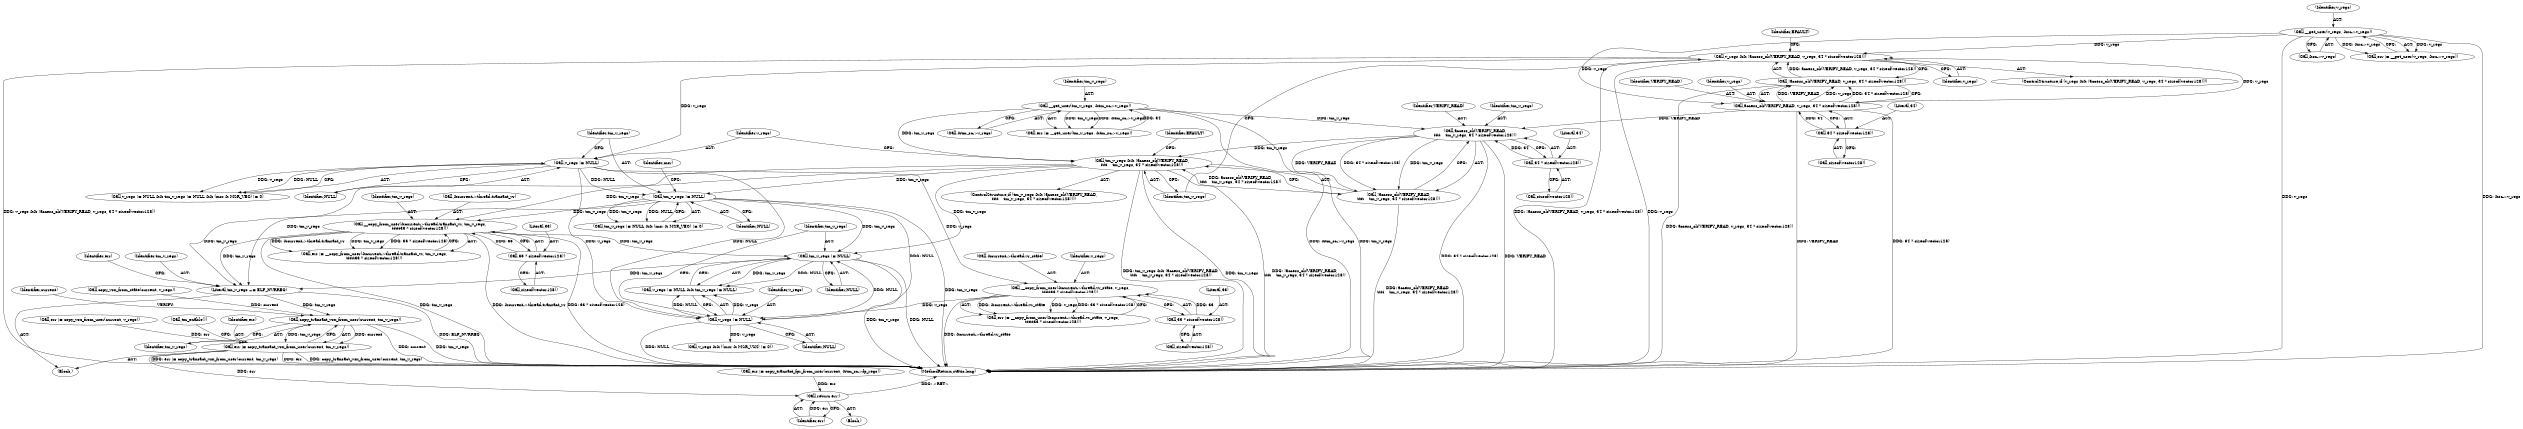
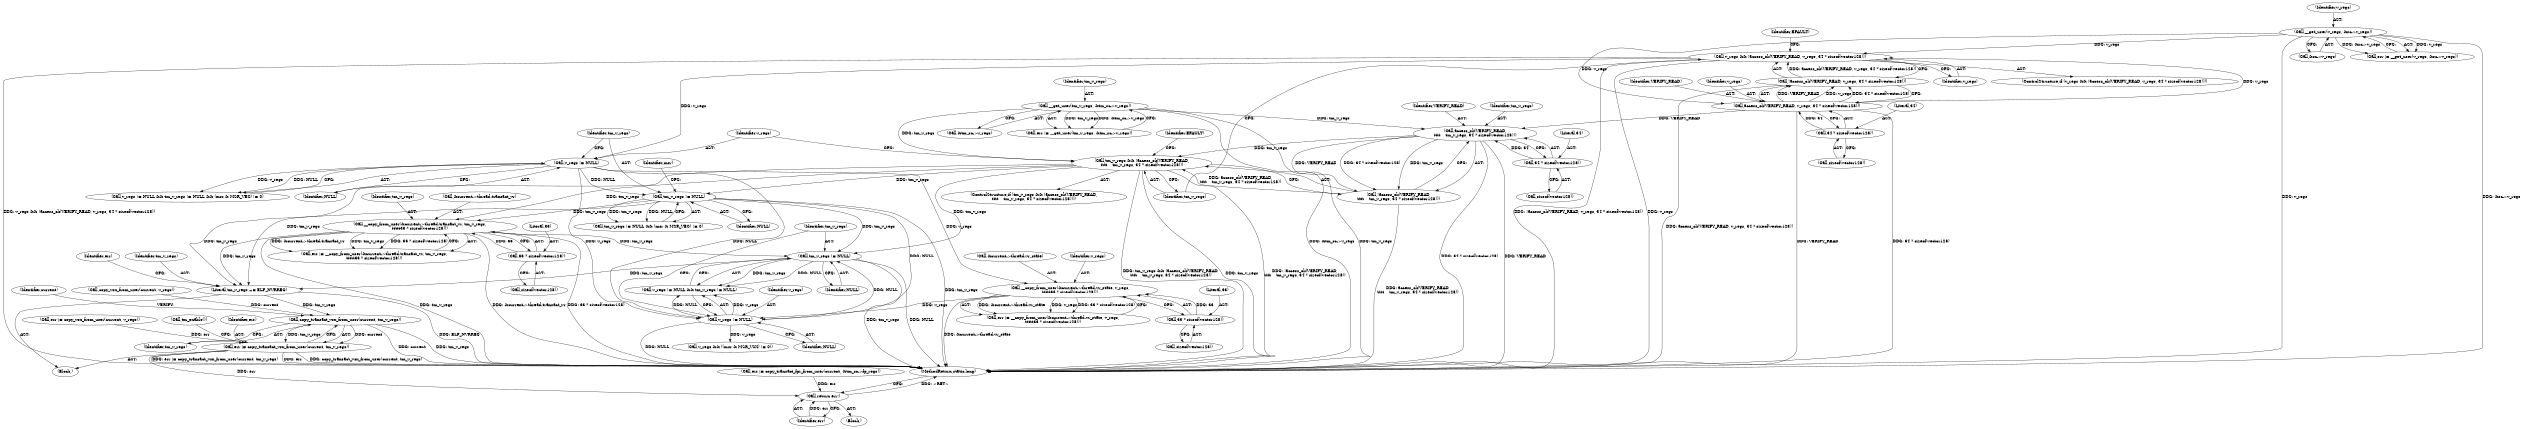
  digraph {
    n1 [label="(Literal,tm_v_regs += ELF_NVRREG)"]
    n2 [label="(Call,copy_transact_vsx_from_user(current, tm_v_regs))"]
    n3 [label="(Block,)"]
    n4 [label="(MethodReturn,static long)"]
    n5 [label="(Call,err |= copy_transact_vsx_from_user(current, tm_v_regs))"]
    n6 [label="(Identifier,tm_v_regs)"]
    n7 [label="(Call,return err;)"]
    n8 [label="(Call,tm_v_regs != NULL)"]
    n9 [label="(Call,__copy_from_user(&current->thread.transact_vr, tm_v_regs,\n\t\t\t\t\t33 * sizeof(vector128)))"]
    n10 [label="(Call,tm_v_regs != NULL)"]
    n11 [label="(Call,v_regs != NULL)"]
    n12 [label="(Identifier,NULL)"]
    n13 [label="(Call,tm_v_regs != NULL && (msr & MSR_VEC) != 0)"]
    n14 [label="(Call,33 * sizeof(vector128))"]
    n15 [label="(Call,err |= __copy_from_user(&current->thread.transact_vr, tm_v_regs,\n\t\t\t\t\t33 * sizeof(vector128)))"]
    n16 [label="(Call,v_regs != NULL && tm_v_regs != NULL)"]
    n17 [label="(Identifier,NULL)"]
    n18 [label="(Call,v_regs && ((msr & MSR_VSX) != 0))"]
    n19 [label="(Identifier,NULL)"]
    n20 [label="(Call,tm_v_regs && !access_ok(VERIFY_READ,\n\t\t\t\t    tm_v_regs, 34 * sizeof(vector128)))"]
    n21 [label="(Call,!access_ok(VERIFY_READ,\n\t\t\t\t    tm_v_regs, 34 * sizeof(vector128)))"]
    n22 [label="(ControlStructure,if (tm_v_regs && !access_ok(VERIFY_READ,\n\t\t\t\t    tm_v_regs, 34 * sizeof(vector128))))"]
    n23 [label="(Identifier,tm_v_regs)"]
    n24 [label="(Call,access_ok(VERIFY_READ,\n\t\t\t\t    tm_v_regs, 34 * sizeof(vector128)))"]
    n25 [label="(Call,v_regs && !access_ok(VERIFY_READ, v_regs, 34 * sizeof(vector128)))"]
    n26 [label="(Call,34 * sizeof(vector128))"]
    n27 [label="(Call,sizeof(vector128))"]
    n28 [label="(Call,access_ok(VERIFY_READ, v_regs, 34 * sizeof(vector128)))"]
    n29 [label="(Call,34 * sizeof(vector128))"]
    n30 [label="(Call,!access_ok(VERIFY_READ, v_regs, 34 * sizeof(vector128)))"]
    n31 [label="(Call,sizeof(vector128))"]
    n32 [label="(Call,v_regs != NULL)"]
    n33 [label="(Identifier,v_regs)"]
    n34 [label="(ControlStructure,if (v_regs && !access_ok(VERIFY_READ, v_regs, 34 * sizeof(vector128))))"]
    n35 [label="(Call,__get_user(v_regs, &sc->v_regs))"]
    n36 [label="(Call,&sc->v_regs)"]
    n37 [label="(Call,err |= __get_user(v_regs, &sc->v_regs))"]
    n38 [label="(Call,__get_user(tm_v_regs, &tm_sc->v_regs))"]
    n39 [label="(Call,&tm_sc->v_regs)"]
    n40 [label="(Call,err |= __get_user(tm_v_regs, &tm_sc->v_regs))"]
    n41 [label="(Call,__copy_from_user(&current->thread.vr_state, v_regs,\n\t\t\t\t\t33 * sizeof(vector128)))"]
    n42 [label="(Identifier,NULL)"]
    n43 [label="(Call,v_regs != NULL && tm_v_regs != NULL && (msr & MSR_VEC) != 0)"]
    n44 [label="(Call,33 * sizeof(vector128))"]
    n45 [label="(Call,err |= __copy_from_user(&current->thread.vr_state, v_regs,\n\t\t\t\t\t33 * sizeof(vector128)))"]
    n46 [label="(Call,sizeof(vector128))"]
    n47 [label="(Call,sizeof(vector128))"]
    n48 [label="(Identifier,err)"]
    n49 [label="(Block,)"]
    n50 [label="(Identifier,v_regs)"]
    n51 [label="(Identifier,tm_v_regs)"]
    n52 [label="(Identifier,tm_v_regs)"]
    n53 [label="(Identifier,EFAULT)"]
    n54 [label="(Call,&current->thread.vr_state)"]
    n55 [label="(Identifier,VERIFY_READ)"]
    n56 [label="(Identifier,VERIFY_READ)"]
-   n57 [label="(Call,copy_vsx_from_state(current, v_regs))"]
+   n57 [label="(Call,copy_vsx_from_user(current, v_regs))"]
    n58 [label="(Identifier,EFAULT)"]
    n59 [label="(Identifier,tm_v_regs)"]
    n60 [label="(Identifier,tm_v_regs)"]
    n61 [label="(Identifier,err)"]
    n62 [label="(Call,err |= copy_vsx_from_user(current, v_regs))"]
    n63 [label="(Identifier,v_regs)"]
    n64 [label="(Literal,33)"]
    n65 [label="(Identifier,tm_v_regs)"]
    n66 [label="(Call,&current->thread.transact_vr)"]
    n67 [label="(Identifier,v_regs)"]
    n68 [label="(Call,err |= copy_transact_fpr_from_user(current, &tm_sc->fp_regs))"]
    n69 [label="(Identifier,v_regs)"]
    n70 [label="(Literal,34)"]
    n71 [label="(Literal,33)"]
    n72 [label="(Call,tm_enable())"]
    n73 [label="(Identifier,current)"]
    n74 [label="(Identifier,tm_v_regs)"]
    n75 [label="(Identifier,msr)"]
    n76 [label="(Identifier,v_regs)"]
    n77 [label="(Identifier,err)"]
    n78 [label="(Literal,34)"]
    n1 -> n2 [label="DDG: tm_v_regs"]
    n1 -> n3 [label="AST: "]
    n1 -> n4 [label="DDG: ELF_NVRREG"]
    n2 -> n4 [label="DDG: current"]
    n2 -> n4 [label="DDG: tm_v_regs"]
    n2 -> n5 [label="AST: "]
    n2 -> n5 [label="DDG: current"]
    n2 -> n5 [label="DDG: tm_v_regs"]
    n2 -> n6 [label="CFG: "]
+   n4 -> n7 [label="CFG: "]
    n5 -> n2 [label="CFG: "]
    n5 -> n3 [label="AST: "]
    n5 -> n4 [label="DDG: copy_transact_vsx_from_user(current, tm_v_regs)"]
    n5 -> n4 [label="DDG: err |= copy_transact_vsx_from_user(current, tm_v_regs)"]
    n5 -> n4 [label="DDG: err"]
    n5 -> n7 [label="DDG: err"]
    n6 -> n2 [label="AST: "]
    n7 -> n4 [label="DDG: <RET>"]
    n7 -> n48 [label="CFG: "]
    n7 -> n49 [label="AST: "]
    n8 -> n1 [label="DDG: tm_v_regs"]
    n8 -> n4 [label="DDG: tm_v_regs"]
    n8 -> n9 [label="DDG: tm_v_regs"]
    n8 -> n10 [label="DDG: tm_v_regs"]
    n8 -> n11 [label="DDG: NULL"]
    n8 -> n12 [label="CFG: "]
    n8 -> n13 [label="AST: "]
    n8 -> n13 [label="DDG: tm_v_regs"]
    n8 -> n13 [label="DDG: NULL"]
    n9 -> n1 [label="DDG: tm_v_regs"]
    n9 -> n4 [label="DDG: 33 * sizeof(vector128)"]
    n9 -> n4 [label="DDG: tm_v_regs"]
    n9 -> n4 [label="DDG: &current->thread.transact_vr"]
    n9 -> n10 [label="DDG: tm_v_regs"]
    n9 -> n14 [label="CFG: "]
    n9 -> n15 [label="AST: "]
    n9 -> n15 [label="DDG: &current->thread.transact_vr"]
    n9 -> n15 [label="DDG: tm_v_regs"]
    n9 -> n15 [label="DDG: 33 * sizeof(vector128)"]
    n10 -> n1 [label="DDG: tm_v_regs"]
    n10 -> n4 [label="DDG: tm_v_regs"]
    n10 -> n4 [label="DDG: NULL"]
    n10 -> n16 [label="AST: "]
    n10 -> n16 [label="DDG: tm_v_regs"]
    n10 -> n16 [label="DDG: NULL"]
    n10 -> n17 [label="CFG: "]
    n11 -> n4 [label="DDG: NULL"]
    n11 -> n10 [label="DDG: NULL"]
    n11 -> n16 [label="AST: "]
    n11 -> n16 [label="DDG: v_regs"]
    n11 -> n16 [label="DDG: NULL"]
    n11 -> n18 [label="DDG: v_regs"]
    n11 -> n19 [label="CFG: "]
    n12 -> n8 [label="AST: "]
    n13 -> n8 [label="CFG: "]
    n14 -> n9 [label="AST: "]
    n14 -> n9 [label="DDG: 33"]
    n14 -> n46 [label="CFG: "]
    n15 -> n9 [label="CFG: "]
    n16 -> n10 [label="CFG: "]
    n16 -> n11 [label="CFG: "]
    n17 -> n10 [label="AST: "]
    n19 -> n11 [label="AST: "]
    n20 -> n1 [label="DDG: tm_v_regs"]
    n20 -> n4 [label="DDG: tm_v_regs && !access_ok(VERIFY_READ,\n\t\t\t\t    tm_v_regs, 34 * sizeof(vector128))"]
    n20 -> n4 [label="DDG: tm_v_regs"]
    n20 -> n4 [label="DDG: !access_ok(VERIFY_READ,\n\t\t\t\t    tm_v_regs, 34 * sizeof(vector128))"]
    n20 -> n8 [label="DDG: tm_v_regs"]
    n20 -> n9 [label="DDG: tm_v_regs"]
    n20 -> n10 [label="DDG: tm_v_regs"]
    n20 -> n21 [label="CFG: "]
    n20 -> n22 [label="AST: "]
    n20 -> n23 [label="CFG: "]
    n21 -> n4 [label="DDG: access_ok(VERIFY_READ,\n\t\t\t\t    tm_v_regs, 34 * sizeof(vector128))"]
    n21 -> n20 [label="AST: "]
    n21 -> n20 [label="DDG: access_ok(VERIFY_READ,\n\t\t\t\t    tm_v_regs, 34 * sizeof(vector128))"]
    n21 -> n24 [label="CFG: "]
    n23 -> n20 [label="AST: "]
    n23 -> n25 [label="CFG: "]
    n24 -> n4 [label="DDG: 34 * sizeof(vector128)"]
    n24 -> n4 [label="DDG: VERIFY_READ"]
    n24 -> n20 [label="DDG: tm_v_regs"]
    n24 -> n21 [label="AST: "]
    n24 -> n21 [label="DDG: VERIFY_READ"]
    n24 -> n21 [label="DDG: tm_v_regs"]
    n24 -> n21 [label="DDG: 34 * sizeof(vector128)"]
    n24 -> n26 [label="CFG: "]
    n25 -> n4 [label="DDG: v_regs && !access_ok(VERIFY_READ, v_regs, 34 * sizeof(vector128))"]
    n25 -> n4 [label="DDG: !access_ok(VERIFY_READ, v_regs, 34 * sizeof(vector128))"]
    n25 -> n4 [label="DDG: v_regs"]
    n25 -> n30 [label="CFG: "]
    n25 -> n32 [label="DDG: v_regs"]
    n25 -> n33 [label="CFG: "]
    n25 -> n34 [label="AST: "]
    n26 -> n24 [label="AST: "]
    n26 -> n24 [label="DDG: 34"]
    n26 -> n27 [label="CFG: "]
    n27 -> n26 [label="AST: "]
    n28 -> n4 [label="DDG: VERIFY_READ"]
    n28 -> n4 [label="DDG: 34 * sizeof(vector128)"]
    n28 -> n24 [label="DDG: VERIFY_READ"]
    n28 -> n25 [label="DDG: v_regs"]
    n28 -> n29 [label="CFG: "]
    n28 -> n30 [label="AST: "]
    n28 -> n30 [label="DDG: VERIFY_READ"]
    n28 -> n30 [label="DDG: v_regs"]
    n28 -> n30 [label="DDG: 34 * sizeof(vector128)"]
    n29 -> n28 [label="AST: "]
    n29 -> n28 [label="DDG: 34"]
    n29 -> n31 [label="CFG: "]
    n30 -> n4 [label="DDG: access_ok(VERIFY_READ, v_regs, 34 * sizeof(vector128))"]
    n30 -> n25 [label="AST: "]
    n30 -> n25 [label="DDG: access_ok(VERIFY_READ, v_regs, 34 * sizeof(vector128))"]
    n30 -> n28 [label="CFG: "]
    n31 -> n29 [label="AST: "]
    n32 -> n8 [label="DDG: NULL"]
    n32 -> n11 [label="DDG: v_regs"]
    n32 -> n11 [label="DDG: NULL"]
    n32 -> n41 [label="DDG: v_regs"]
    n32 -> n42 [label="CFG: "]
    n32 -> n43 [label="AST: "]
    n32 -> n43 [label="DDG: v_regs"]
    n32 -> n43 [label="DDG: NULL"]
    n33 -> n25 [label="AST: "]
    n35 -> n4 [label="DDG: v_regs"]
    n35 -> n4 [label="DDG: &sc->v_regs"]
    n35 -> n25 [label="DDG: v_regs"]
    n35 -> n28 [label="DDG: v_regs"]
    n35 -> n36 [label="CFG: "]
    n35 -> n37 [label="AST: "]
    n35 -> n37 [label="DDG: v_regs"]
    n35 -> n37 [label="DDG: &sc->v_regs"]
    n36 -> n35 [label="AST: "]
    n37 -> n35 [label="CFG: "]
    n38 -> n4 [label="DDG: &tm_sc->v_regs"]
    n38 -> n4 [label="DDG: tm_v_regs"]
    n38 -> n20 [label="DDG: tm_v_regs"]
    n38 -> n24 [label="DDG: tm_v_regs"]
    n38 -> n39 [label="CFG: "]
    n38 -> n40 [label="AST: "]
    n38 -> n40 [label="DDG: tm_v_regs"]
    n38 -> n40 [label="DDG: &tm_sc->v_regs"]
    n39 -> n38 [label="AST: "]
-   n40 -> n38 [label="DDG: 34"]
+   n40 -> n38 [label="CFG: "]
    n41 -> n4 [label="DDG: &current->thread.vr_state"]
    n41 -> n11 [label="DDG: v_regs"]
    n41 -> n44 [label="CFG: "]
    n41 -> n45 [label="AST: "]
    n41 -> n45 [label="DDG: &current->thread.vr_state"]
    n41 -> n45 [label="DDG: v_regs"]
    n41 -> n45 [label="DDG: 33 * sizeof(vector128)"]
    n42 -> n32 [label="AST: "]
    n43 -> n32 [label="CFG: "]
    n44 -> n41 [label="AST: "]
    n44 -> n41 [label="DDG: 33"]
    n44 -> n47 [label="CFG: "]
    n45 -> n41 [label="CFG: "]
    n46 -> n14 [label="AST: "]
    n47 -> n44 [label="AST: "]
    n48 -> n7 [label="AST: "]
    n48 -> n7 [label="DDG: err"]
    n50 -> n41 [label="AST: "]
    n51 -> n24 [label="AST: "]
    n52 -> n1 [label="AST: "]
    n53 -> n25 [label="CFG: "]
    n54 -> n41 [label="AST: "]
    n55 -> n24 [label="AST: "]
    n56 -> n28 [label="AST: "]
    n57 -> n2 [label="DDG: current"]
    n58 -> n20 [label="CFG: "]
    n59 -> n10 [label="AST: "]
    n59 -> n11 [label="CFG: "]
    n60 -> n9 [label="AST: "]
    n61 -> n1 [label="CFG: "]
    n62 -> n5 [label="DDG: err"]
    n63 -> n28 [label="AST: "]
    n64 -> n44 [label="AST: "]
    n65 -> n38 [label="AST: "]
    n66 -> n9 [label="AST: "]
    n67 -> n35 [label="AST: "]
    n68 -> n7 [label="DDG: err"]
    n69 -> n20 [label="CFG: "]
    n69 -> n32 [label="AST: "]
    n70 -> n26 [label="AST: "]
    n71 -> n14 [label="AST: "]
    n72 -> n5 [label="CFG: "]
    n73 -> n2 [label="VERIFY: "]
    n74 -> n8 [label="AST: "]
    n74 -> n32 [label="CFG: "]
    n75 -> n8 [label="CFG: "]
    n76 -> n11 [label="AST: "]
    n77 -> n5 [label="AST: "]
    n78 -> n29 [label="AST: "]
  }
